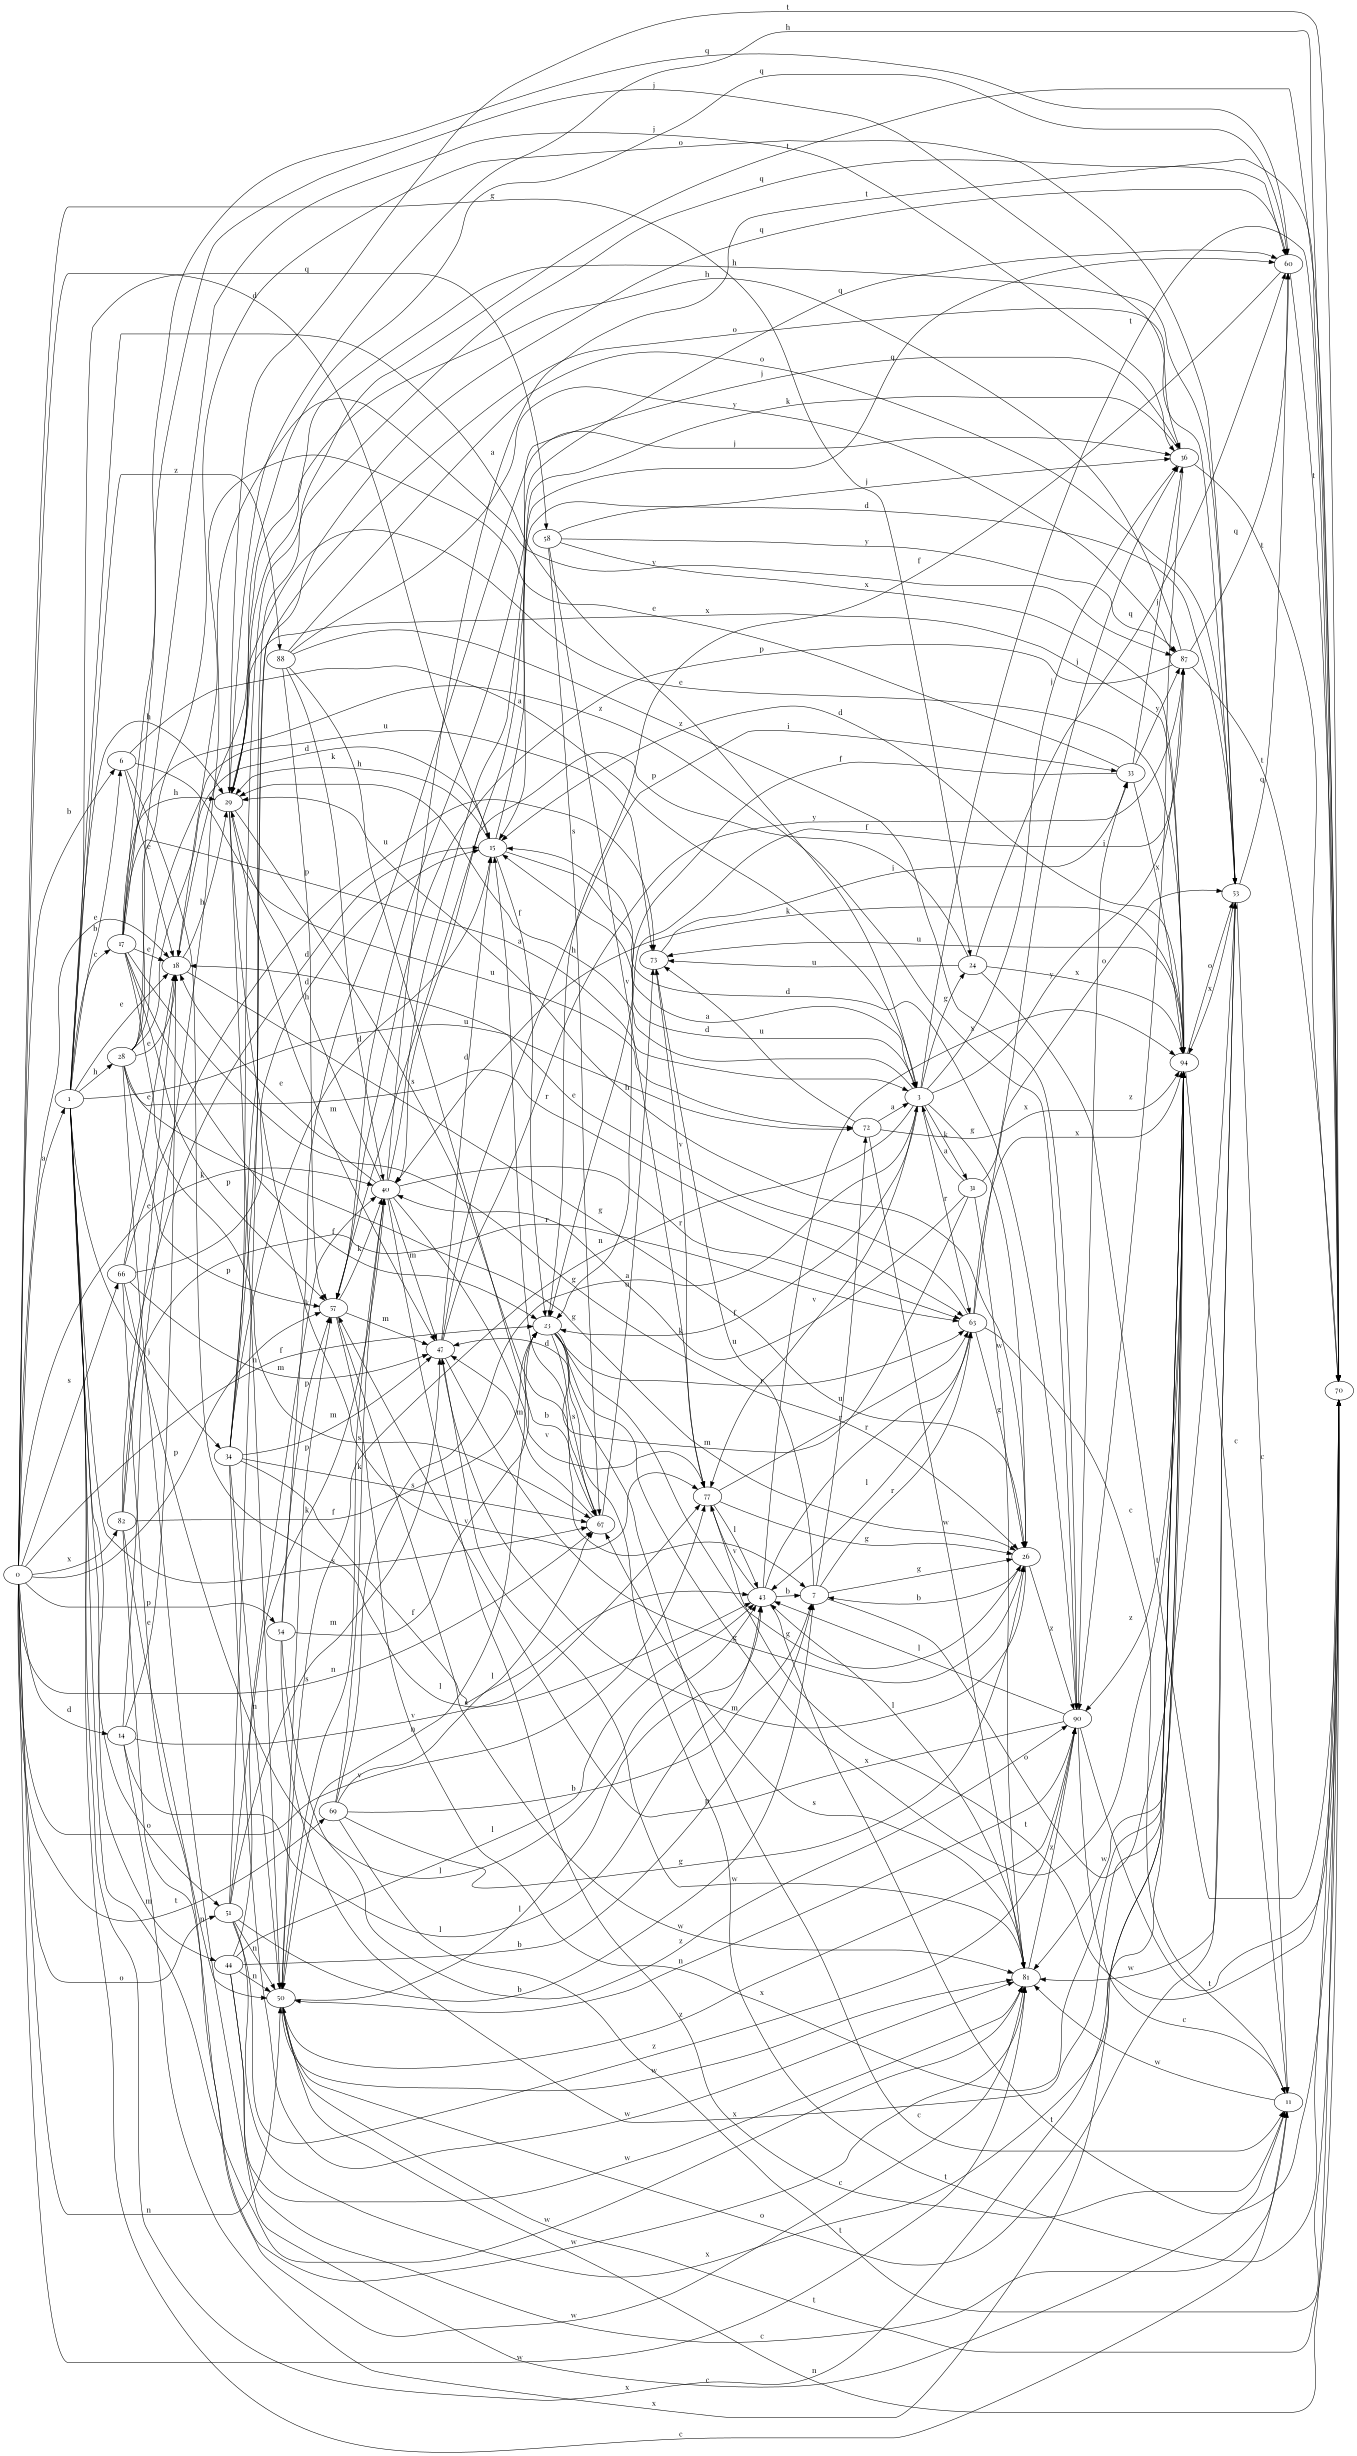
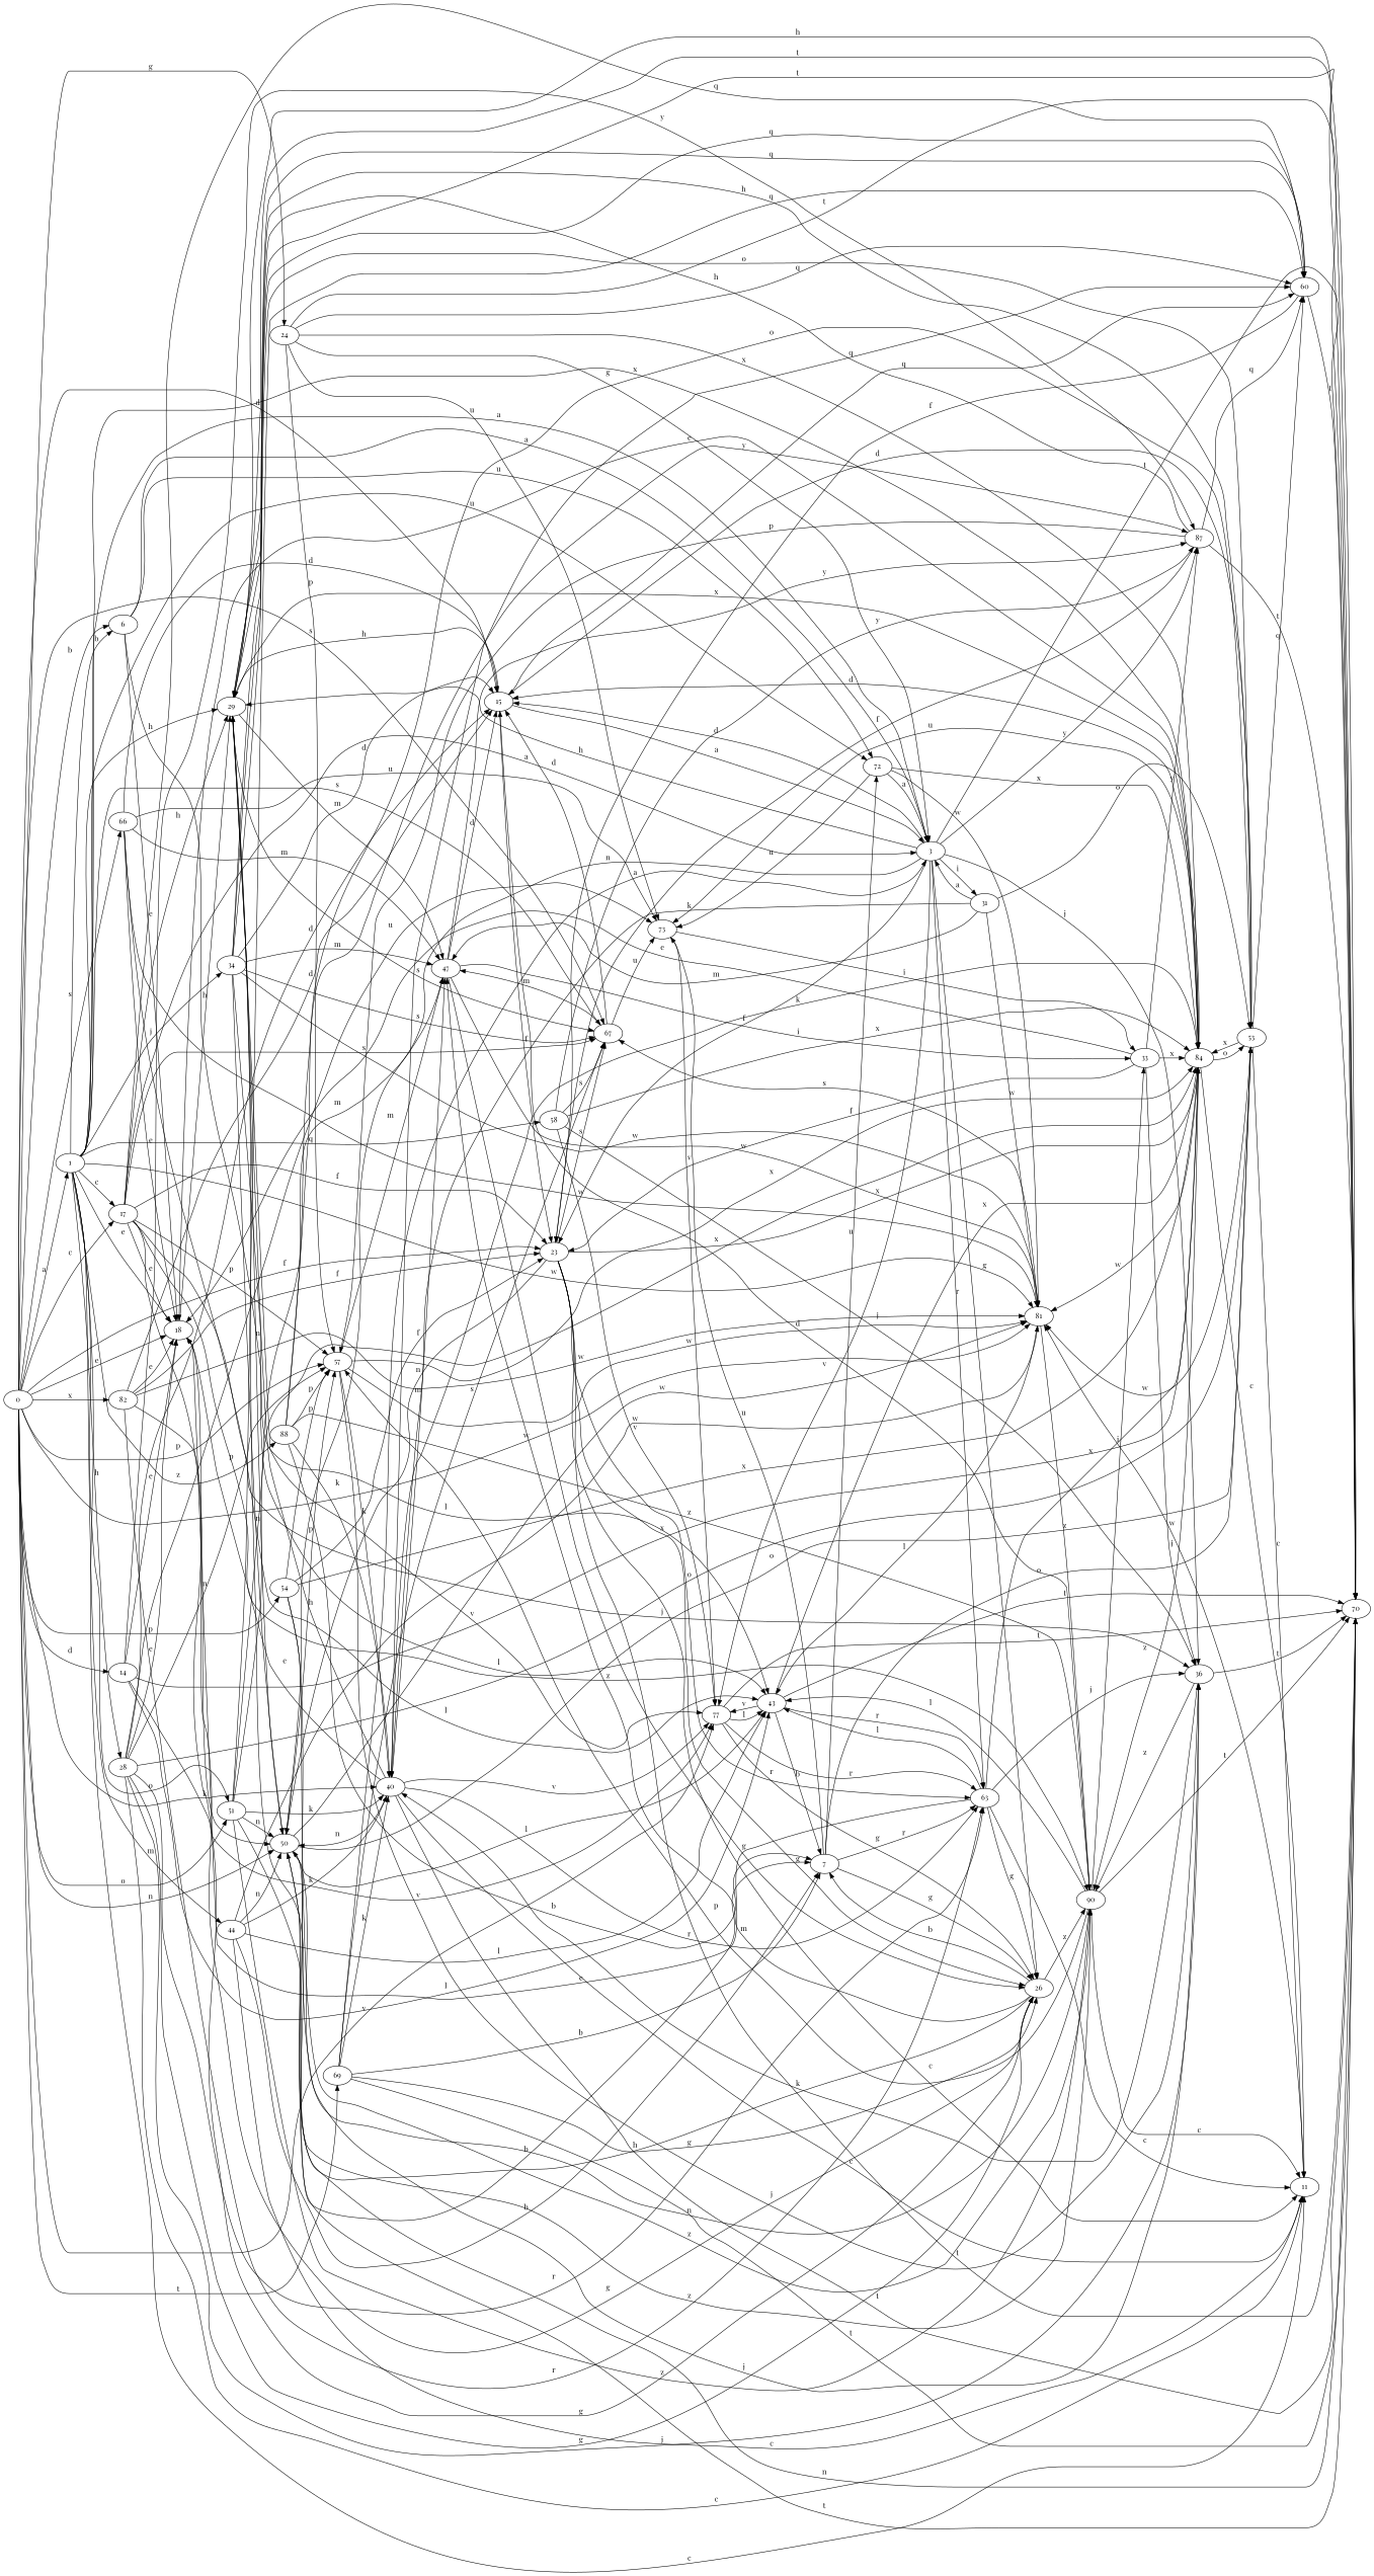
  strict digraph {
    fontname="Playfair Display"
    rankdir=LR
    node [fontname="Playfair Display"]
    edge [fontname="Playfair Display"]
    0
    1
    6
    n4 [label=17]
    14
    15
    18
    23
    24
    40
    50
    51
    54
    57
    66
    67
    69
    77
    81
    82
    3
    11
    28
    29
    34
    44
    58
    72
-   84 [label=94]
+   84
    88
    43
    26
    36
    60
    90
    87
    63
    70
    73
    47
    53
    7
    31
    33
    0 -> 1 [label=a]
    0 -> 6 [label=b]
+   0 -> n4 [label=c]
    0 -> 14 [label=d]
    0 -> 15 [label=d]
    0 -> 18 [label=e]
    0 -> 23 [label=f]
    0 -> 24 [label=g]
    0 -> 40 [label=k]
    0 -> 50 [label=n]
    0 -> 51 [label=o]
    0 -> 54 [label=p]
    0 -> 57 [label=p]
    0 -> 66 [label=s]
    0 -> 67 [label=s]
    0 -> 69 [label=t]
    0 -> 77 [label=v]
    0 -> 81 [label=w]
    0 -> 82 [label=x]
    1 -> 6 [label=b]
    1 -> n4 [label=c]
    1 -> 18 [label=e]
    1 -> 51 [label=o]
    1 -> 67 [label=s]
    1 -> 81 [label=w]
    1 -> 3 [label=a]
    1 -> 11 [label=c]
    1 -> 28 [label=h]
    1 -> 29 [label=h]
    1 -> 34 [label=j]
    1 -> 44 [label=m]
    1 -> 58 [label=q]
    1 -> 72 [label=u]
    1 -> 84 [label=x]
    1 -> 88 [label=z]
    6 -> 18 [label=e]
    6 -> 3 [label=a]
    6 -> 72 [label=u]
    6 -> 43 [label=l]
    n4 -> 18 [label=e]
    n4 -> 23 [label=f]
    n4 -> 57 [label=p]
    n4 -> 67 [label=s]
    n4 -> 3 [label=a]
    n4 -> 29 [label=h]
    n4 -> 26 [label=g]
    n4 -> 36 [label=j]
    n4 -> 60 [label=q]
    n4 -> 90 [label=z]
    14 -> 18 [label=e]
    14 -> 77 [label=v]
    14 -> 84 [label=x]
    14 -> 43 [label=l]
    14 -> 87 [label=y]
    15 -> 23 [label=f]
    15 -> 3 [label=a]
    15 -> 29 [label=h]
    15 -> 60 [label=q]
    18 -> 29 [label=h]
    18 -> 26 [label=g]
    23 -> 50 [label=n]
    23 -> 67 [label=s]
    23 -> 11 [label=c]
    23 -> 84 [label=x]
    23 -> 26 [label=g]
    23 -> 63 [label=r]
    23 -> 70 [label=t]
    24 -> 57 [label=p]
    24 -> 84 [label=x]
    24 -> 60 [label=q]
    24 -> 70 [label=t]
    24 -> 73 [label=u]
    40 -> 18 [label=e]
    40 -> 50 [label=n]
    40 -> 77 [label=v]
    40 -> 11 [label=c]
    40 -> 29 [label=h]
    40 -> 60 [label=q]
    40 -> 63 [label=r]
    40 -> 70 [label=t]
    40 -> 47 [label=m]
    50 -> 57 [label=p]
    50 -> 81 [label=w]
    50 -> 43 [label=l]
    50 -> 90 [label=z]
    50 -> 70 [label=t]
    50 -> 53 [label=o]
    51 -> 40 [label=k]
    51 -> 50 [label=n]
    51 -> 84 [label=x]
    51 -> 60 [label=q]
    51 -> 90 [label=z]
    51 -> 47 [label=m]
    51 -> 7 [label=b]
    54 -> 23 [label=f]
    54 -> 57 [label=p]
    54 -> 84 [label=x]
    54 -> 36 [label=j]
    54 -> 90 [label=z]
    57 -> 40 [label=k]
    57 -> 81 [label=w]
    57 -> 84 [label=x]
    57 -> 36 [label=j]
    57 -> 47 [label=m]
    66 -> 15 [label=d]
    66 -> 18 [label=e]
    66 -> 81 [label=w]
    66 -> 43 [label=l]
    66 -> 73 [label=u]
    66 -> 47 [label=m]
    67 -> 15 [label=d]
    67 -> 73 [label=u]
    67 -> 47 [label=m]
    69 -> 40 [label=k]
    69 -> 67 [label=s]
    69 -> 3 [label=a]
    69 -> 26 [label=g]
    69 -> 70 [label=t]
    69 -> 7 [label=b]
    77 -> 43 [label=l]
    77 -> 26 [label=g]
    77 -> 63 [label=r]
    77 -> 70 [label=t]
    81 -> 67 [label=s]
    81 -> 43 [label=l]
    81 -> 90 [label=z]
    82 -> 15 [label=d]
    82 -> 18 [label=e]
    82 -> 23 [label=f]
    82 -> 50 [label=n]
    82 -> 81 [label=w]
    82 -> 63 [label=r]
    3 -> 15 [label=d]
    3 -> 23 [label=f]
-   3 -> 24 [label=g]
+   24 -> 3 [label=g]
    3 -> 50 [label=n]
    3 -> 77 [label=v]
    3 -> 29 [label=h]
    3 -> 26 [label=g]
    3 -> 36 [label=j]
    3 -> 87 [label=y]
    3 -> 63 [label=r]
    3 -> 70 [label=t]
-   3 -> 31 [label=k]
+   3 -> 31 [label=i]
    11 -> 81 [label=w]
    28 -> 15 [label=d]
    28 -> 18 [label=e]
    28 -> 57 [label=p]
    28 -> 11 [label=c]
    28 -> 26 [label=g]
    28 -> 36 [label=j]
    28 -> 63 [label=r]
    28 -> 73 [label=u]
    28 -> 53 [label=o]
    29 -> 50 [label=n]
    29 -> 67 [label=s]
    29 -> 77 [label=v]
    29 -> 84 [label=x]
    29 -> 60 [label=q]
    29 -> 70 [label=t]
    29 -> 47 [label=m]
    34 -> 15 [label=d]
    34 -> 50 [label=n]
    34 -> 67 [label=s]
    34 -> 81 [label=w]
    34 -> 43 [label=l]
    34 -> 60 [label=q]
    34 -> 70 [label=t]
    34 -> 47 [label=m]
    34 -> 53 [label=o]
    44 -> 40 [label=k]
    44 -> 50 [label=n]
    44 -> 81 [label=w]
    44 -> 11 [label=c]
    44 -> 43 [label=l]
    44 -> 7 [label=b]
    58 -> 67 [label=s]
    58 -> 77 [label=v]
    58 -> 84 [label=x]
    58 -> 36 [label=j]
    58 -> 87 [label=y]
    72 -> 81 [label=w]
    72 -> 3 [label=a]
    72 -> 84 [label=x]
    72 -> 73 [label=u]
    84 -> 15 [label=d]
    84 -> 18 [label=e]
    84 -> 40 [label=k]
    84 -> 81 [label=w]
    84 -> 11 [label=c]
    84 -> 90 [label=z]
    84 -> 73 [label=u]
    84 -> 53 [label=o]
    88 -> 40 [label=k]
    88 -> 57 [label=p]
    88 -> 90 [label=z]
    88 -> 87 [label=y]
    88 -> 53 [label=o]
    88 -> 7 [label=b]
    43 -> 77 [label=v]
    43 -> 84 [label=x]
    43 -> 63 [label=r]
    43 -> 70 [label=t]
    43 -> 7 [label=b]
    26 -> 29 [label=h]
    26 -> 90 [label=z]
    26 -> 47 [label=m]
    26 -> 7 [label=b]
    36 -> 40 [label=k]
    36 -> 90 [label=z]
    36 -> 70 [label=t]
    60 -> 23 [label=f]
    60 -> 70 [label=t]
    90 -> 15 [label=d]
    90 -> 50 [label=n]
    90 -> 57 [label=p]
    90 -> 11 [label=c]
    90 -> 43 [label=l]
    90 -> 70 [label=t]
    90 -> 33 [label=i]
    87 -> 23 [label=f]
    87 -> 57 [label=p]
    87 -> 29 [label=h]
    87 -> 60 [label=q]
    87 -> 70 [label=t]
    63 -> 18 [label=e]
    63 -> 11 [label=c]
    63 -> 84 [label=x]
    63 -> 43 [label=l]
    63 -> 26 [label=g]
    63 -> 36 [label=j]
    70 -> 50 [label=n]
    70 -> 29 [label=h]
    73 -> 77 [label=v]
    73 -> 33 [label=i]
    47 -> 15 [label=d]
    47 -> 81 [label=w]
    47 -> 26 [label=g]
    47 -> 87 [label=y]
    47 -> 33 [label=i]
    53 -> 15 [label=d]
    53 -> 81 [label=w]
    53 -> 11 [label=c]
    53 -> 29 [label=h]
    53 -> 84 [label=x]
    53 -> 60 [label=q]
    7 -> 72 [label=u]
    7 -> 26 [label=g]
    7 -> 63 [label=r]
    7 -> 73 [label=u]
    7 -> 53 [label=o]
    31 -> 40 [label=k]
    31 -> 81 [label=w]
    31 -> 3 [label=a]
    31 -> 47 [label=m]
    31 -> 53 [label=o]
    33 -> 18 [label=e]
    33 -> 23 [label=f]
    33 -> 84 [label=x]
    33 -> 36 [label=j]
    33 -> 87 [label=y]
  }
